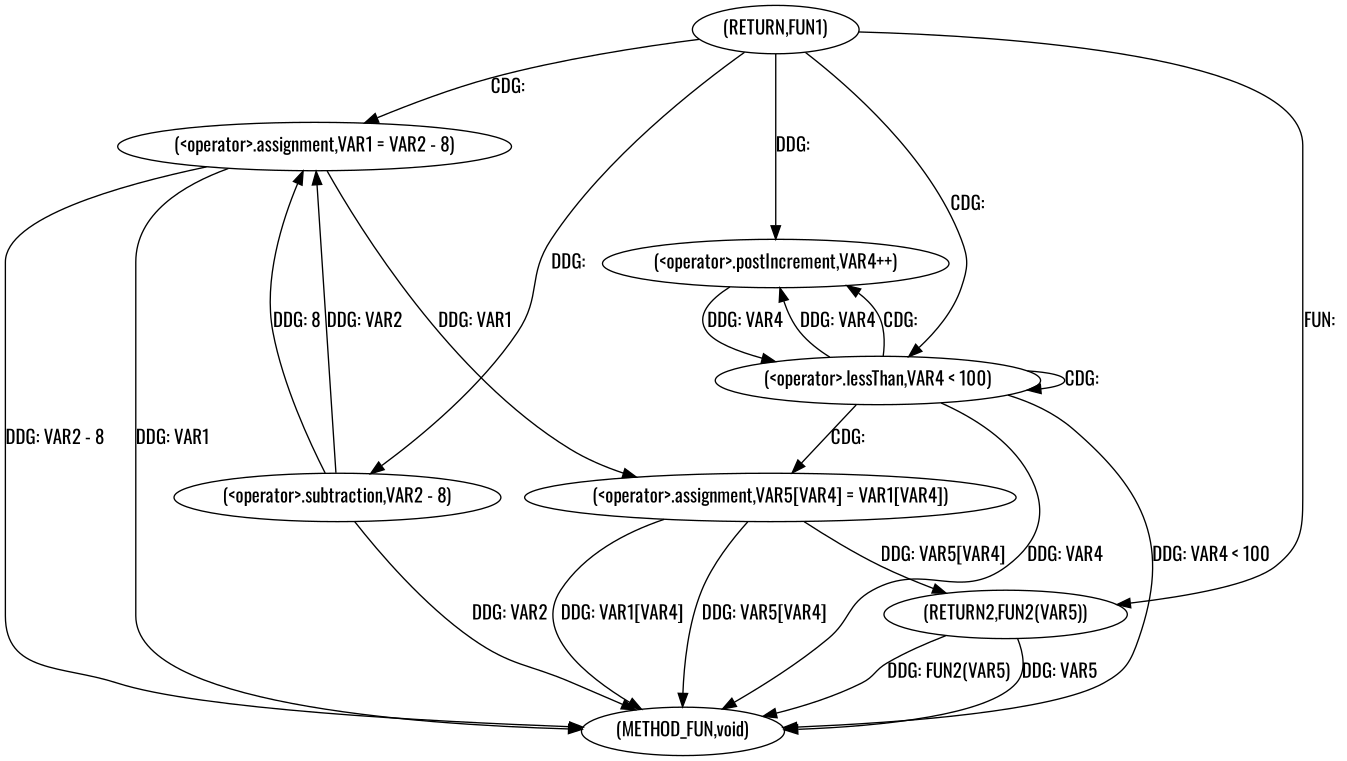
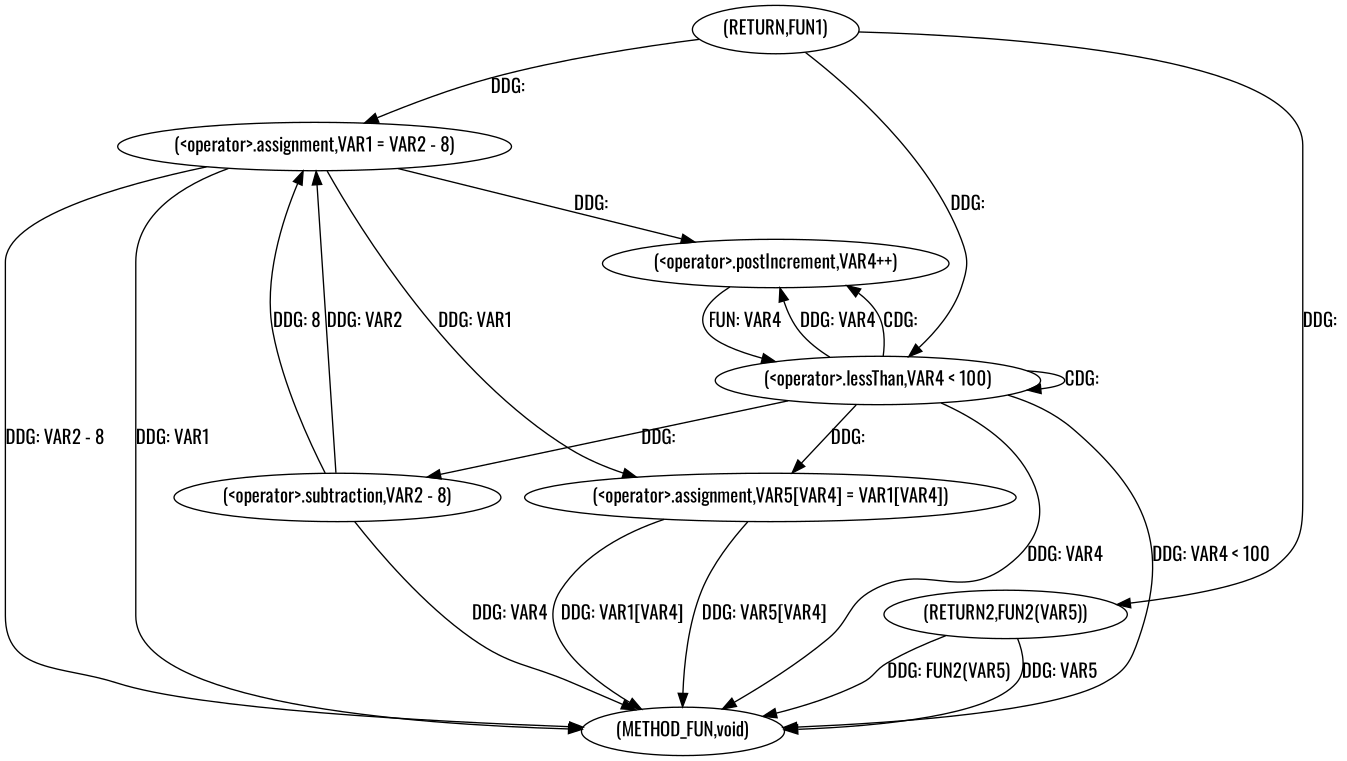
  digraph {
    fontname=Oswald
    node [fontname=Oswald]
    edge [fontname=Oswald]
    n1 [label="(RETURN,FUN1)"]
    n2 [label="(<operator>.assignment,VAR1 = VAR2 - 8)"]
    n3 [label="(<operator>.subtraction,VAR2 - 8)"]
    n4 [label="(<operator>.lessThan,VAR4 < 100)"]
    n5 [label="(<operator>.postIncrement,VAR4++)"]
    n6 [label="(RETURN2,FUN2(VAR5))"]
    n7 [label="(METHOD_FUN,void)"]
    n8 [label="(<operator>.assignment,VAR5[VAR4] = VAR1[VAR4])"]
-   n1 -> n2 [label="CDG: "]
-   n1 -> n3 [label="DDG: "]
-   n1 -> n4 [label="CDG: "]
-   n1 -> n5 [label="DDG: "]
-   n1 -> n6 [label="FUN: "]
+   n1 -> n2 [label="DDG: "]
+   n4 -> n3 [label="DDG: "]
+   n1 -> n4 [label="DDG: "]
+   n2 -> n5 [label="DDG: "]
+   n1 -> n6 [label="DDG: "]
    n2 -> n7 [label="DDG: VAR2 - 8"]
    n2 -> n7 [label="DDG: VAR1"]
    n2 -> n8 [label="DDG: VAR1"]
    n3 -> n2 [label="DDG: VAR2"]
    n3 -> n2 [label="DDG: 8"]
-   n3 -> n7 [label="DDG: VAR2"]
+   n3 -> n7 [label="DDG: VAR4"]
    n4 -> n4 [label="CDG: "]
    n4 -> n5 [label="DDG: VAR4"]
    n4 -> n5 [label="CDG: "]
    n4 -> n7 [label="DDG: VAR4 < 100"]
    n4 -> n7 [label="DDG: VAR4"]
-   n4 -> n8 [label="CDG: "]
-   n5 -> n4 [label="DDG: VAR4"]
+   n4 -> n8 [label="DDG: "]
+   n5 -> n4 [label="FUN: VAR4"]
    n6 -> n7 [label="DDG: VAR5"]
    n6 -> n7 [label="DDG: FUN2(VAR5)"]
-   n8 -> n6 [label="DDG: VAR5[VAR4]"]
    n8 -> n7 [label="DDG: VAR5[VAR4]"]
    n8 -> n7 [label="DDG: VAR1[VAR4]"]
  }
